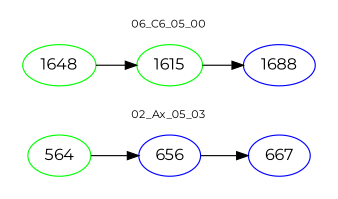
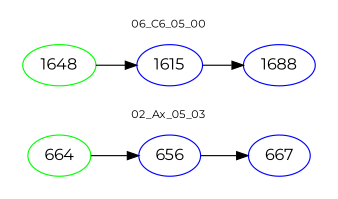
  digraph {
    fontname=Montserrat
    rankdir=LR
    node [color=blue fontname=Montserrat]
    edge [color=black fontname=Montserrat]
-   n1 [color=green label=564]
+   n1 [color=green label=664]
    n2 [label=656]
    n3 [label=667]
    n4 [color=green label=1648]
-   n5 [color=green label=1615]
+   n5 [label=1615]
    n6 [label=1688]
    subgraph cluster_1 {
      color=white
      fontsize=10
      label="02_Ax_05_03"
      n1
      n2
      n3
    }
    subgraph cluster_2 {
      color=white
      fontsize=10
      label="06_C6_05_00"
      n4
      n5
      n6
    }
    n1 -> n2
    n2 -> n3
    n4 -> n5
    n5 -> n6
  }
